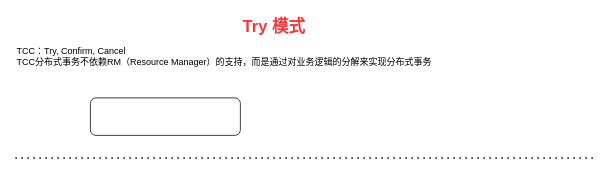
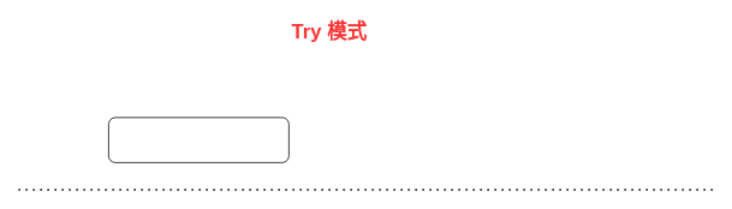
  <mxCell id="0" />
  <mxCell id="1" parent="0" />
  <mxCell id="2" value="" style="rounded=1;whiteSpace=wrap;html=1;" vertex="1" parent="1"><mxGeometry x="120" y="130" width="200" height="50" as="geometry" /></mxCell>
  <mxCell id="3" value="&lt;b&gt;&lt;font style=&quot;font-size: 22px;&quot; color=&quot;#ff3333&quot;&gt;Try 模式&lt;/font&gt;&lt;/b&gt;" style="text;html=1;align=center;verticalAlign=middle;whiteSpace=wrap;rounded=0;" vertex="1" parent="1"><mxGeometry x="200" y="20" width="330" height="30" as="geometry" /></mxCell>
  <mxCell id="4" value="" style="endArrow=none;dashed=1;html=1;dashPattern=1 3;strokeWidth=2;rounded=0;" edge="1" parent="1"><mxGeometry width="50" height="50" relative="1" as="geometry"><mxPoint x="20" y="210" as="sourcePoint" /><mxPoint x="790" y="210" as="targetPoint" /></mxGeometry></mxCell>
- <mxCell id="5" value="TCC：Try, Confirm, Cancel&lt;div&gt;TCC分布式事务不依赖RM（Resource Manager）的支持，而是通过对业务逻辑的分解来实现分布式事务&lt;/div&gt;" style="text;html=1;align=left;verticalAlign=middle;whiteSpace=wrap;rounded=0;" vertex="1" parent="1"><mxGeometry x="20" y="50" width="570" height="50" as="geometry" /></mxCell>
